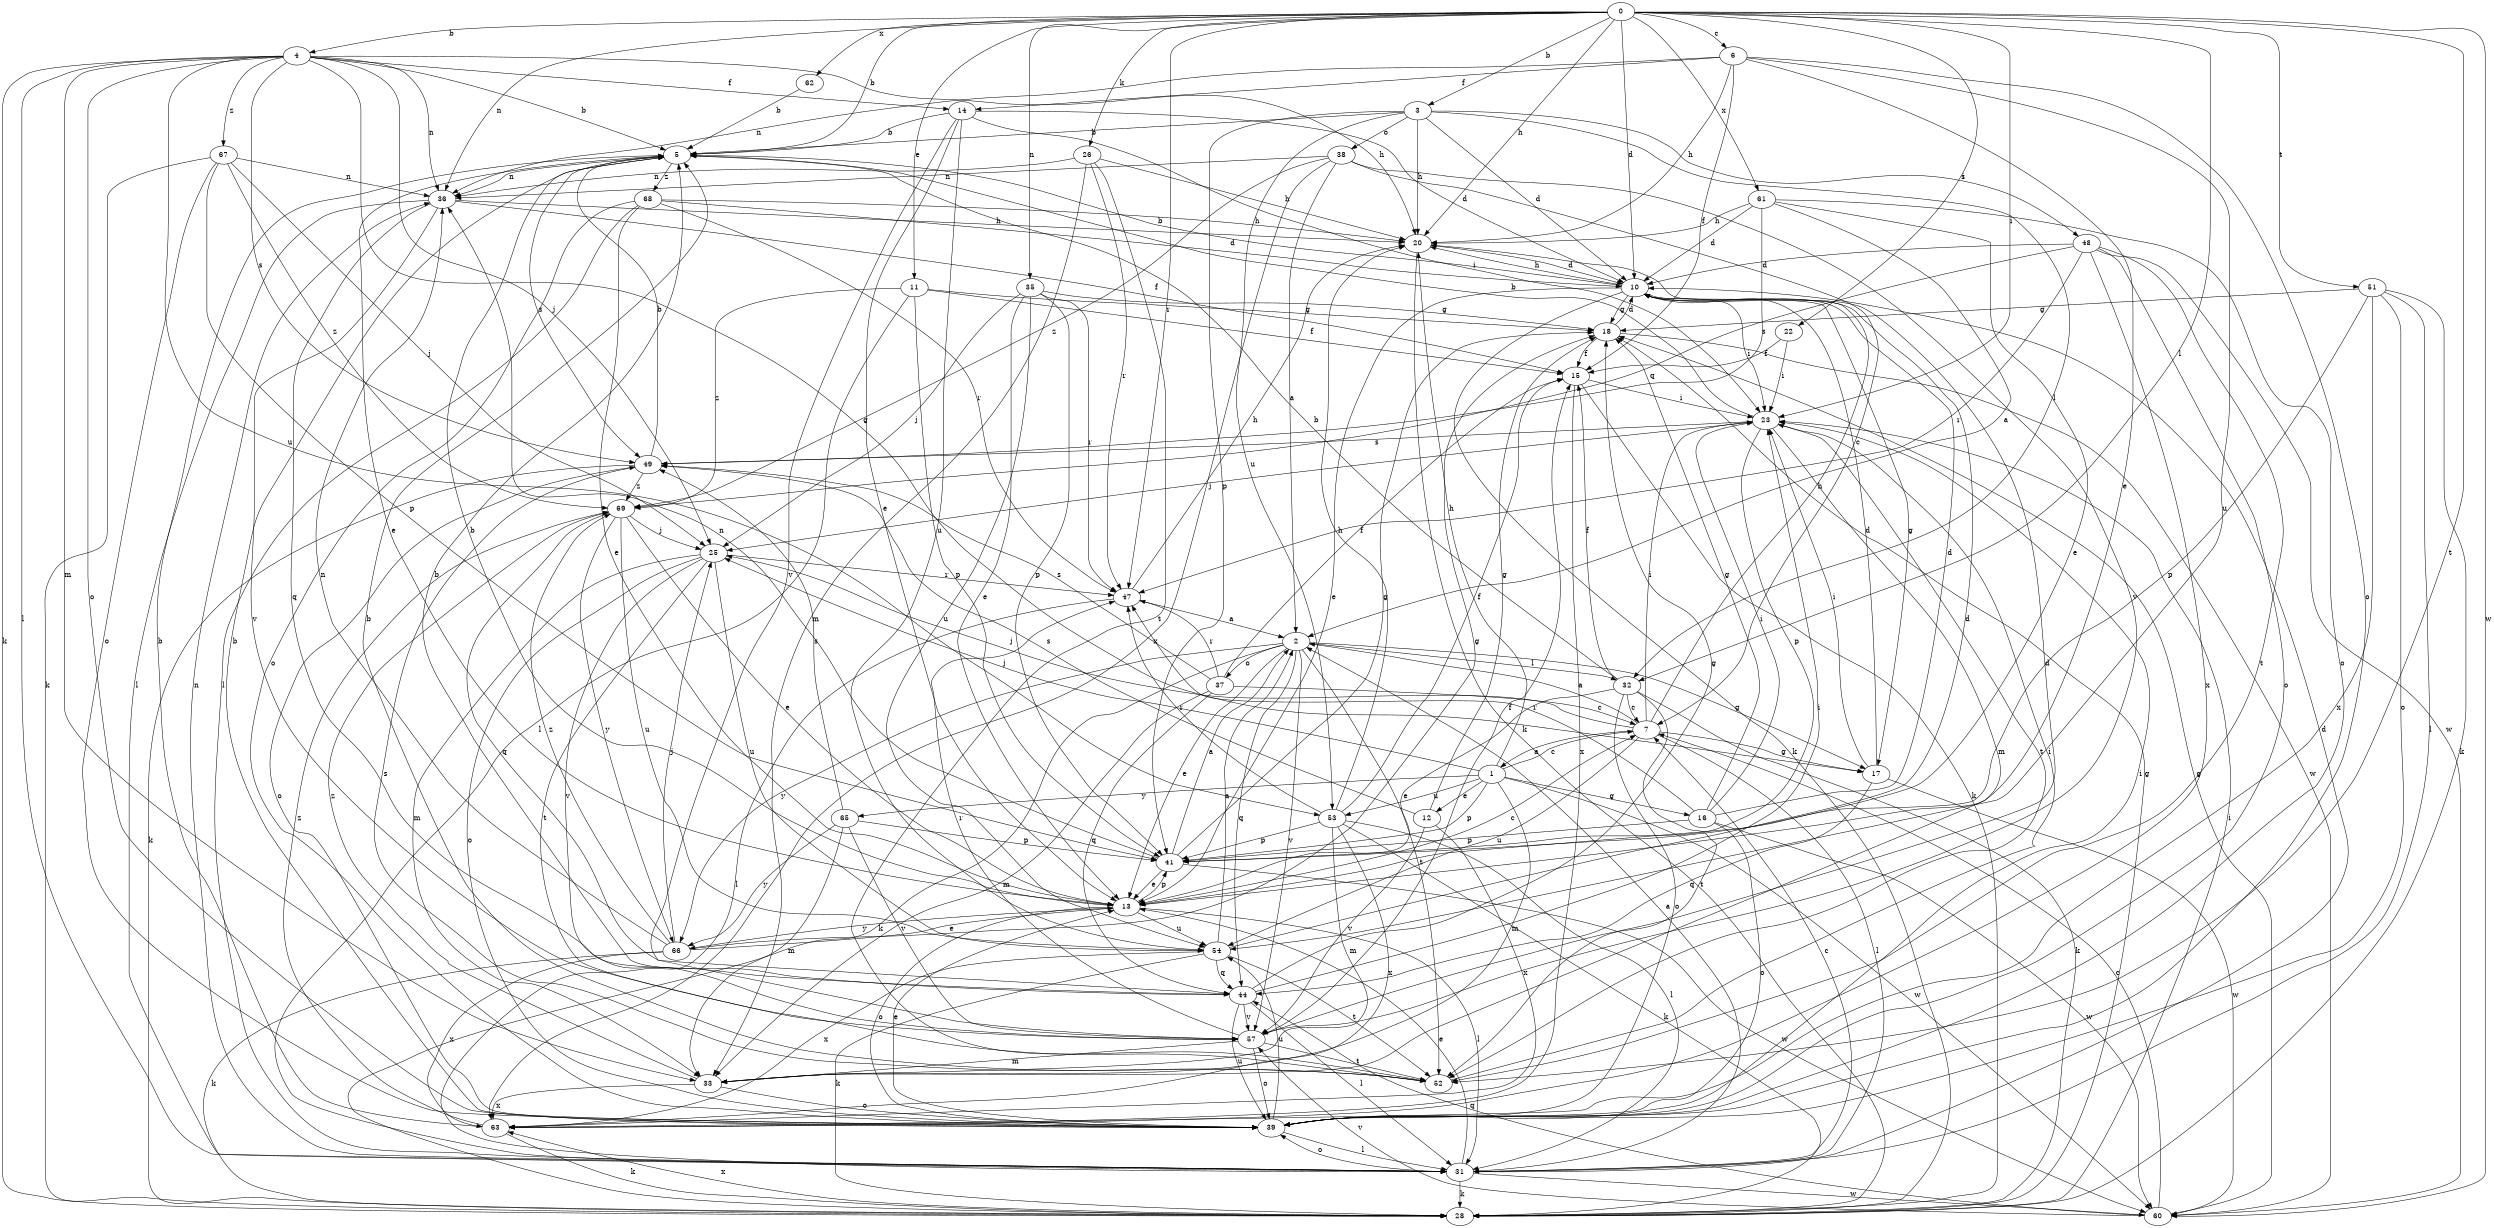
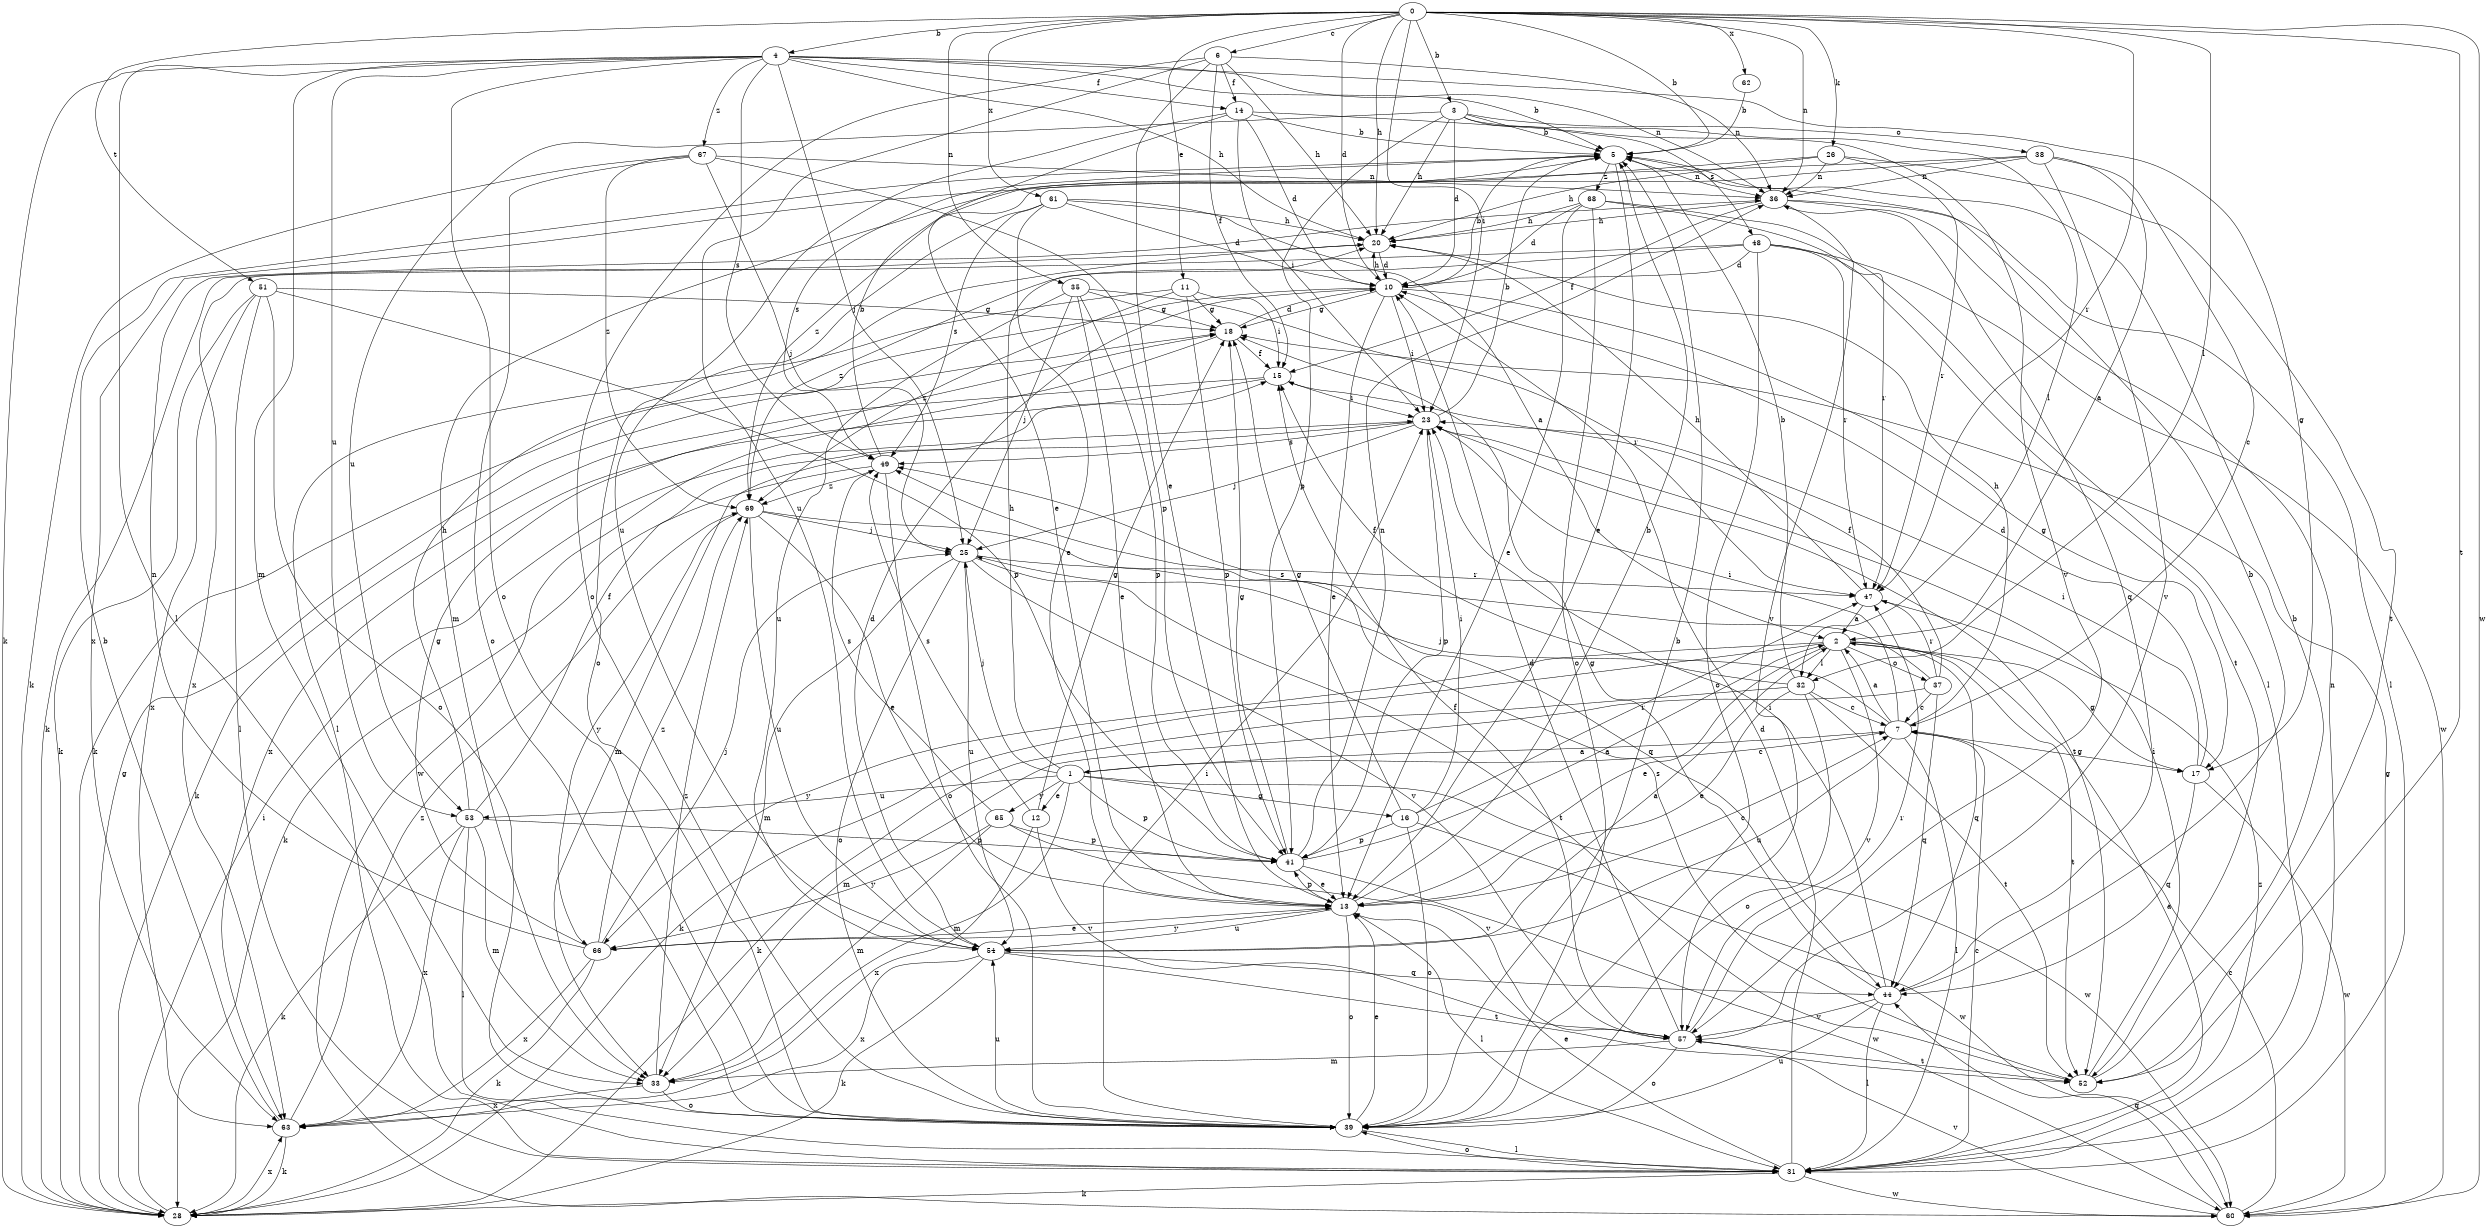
  strict digraph {
    0
    3
    4
    5
    6
    10
    11
    20
-   22
    23
    26
    n12 [label=32]
    35
    36
    47
    51
    52
    60
    61
    62
    41
    53
    38
    48
    25
    33
    17
    28
    14
    31
    39
    49
    67
    13
    68
    15
    54
    18
    69
    7
    44
    57
    2
    63
    1
    12
    16
    65
    66
    37
    0 -> 3 [label=b]
    0 -> 4 [label=b]
    0 -> 5 [label=b]
    0 -> 6 [label=c]
    0 -> 10 [label=d]
    0 -> 11 [label=e]
    0 -> 20 [label=h]
-   0 -> 22 [label=i]
    0 -> 23 [label=i]
    0 -> 26 [label=k]
    0 -> n12 [label=l]
    0 -> 35 [label=n]
    0 -> 36 [label=n]
    0 -> 47 [label=r]
    0 -> 51 [label=t]
    0 -> 52 [label=t]
    0 -> 60 [label=w]
    0 -> 61 [label=x]
    0 -> 62 [label=x]
    3 -> 5 [label=b]
    3 -> 10 [label=d]
    3 -> 20 [label=h]
    3 -> n12 [label=l]
    3 -> 41 [label=p]
    3 -> 53 [label=u]
    3 -> 38 [label=o]
    3 -> 48 [label=s]
    4 -> 5 [label=b]
    4 -> 20 [label=h]
    4 -> 36 [label=n]
    4 -> 53 [label=u]
    4 -> 25 [label=j]
    4 -> 33 [label=m]
    4 -> 17 [label=g]
    4 -> 28 [label=k]
    4 -> 14 [label=f]
    4 -> 31 [label=l]
    4 -> 39 [label=o]
    4 -> 49 [label=s]
    4 -> 67 [label=z]
    5 -> 36 [label=n]
    5 -> 49 [label=s]
    5 -> 13 [label=e]
    5 -> 68 [label=z]
    6 -> 20 [label=h]
    6 -> 36 [label=n]
    6 -> 14 [label=f]
    6 -> 39 [label=o]
    6 -> 13 [label=e]
    6 -> 15 [label=f]
    6 -> 54 [label=u]
    10 -> 5 [label=b]
    10 -> 20 [label=h]
    10 -> 23 [label=i]
    10 -> 17 [label=g]
    10 -> 28 [label=k]
    10 -> 13 [label=e]
    10 -> 18 [label=g]
    11 -> 41 [label=p]
    11 -> 31 [label=l]
-   11 -> 15 [label=f]
+   11 -> 15 [label=i]
    11 -> 18 [label=g]
    11 -> 69 [label=z]
    20 -> 10 [label=d]
    20 -> 28 [label=k]
-   22 -> 23 [label=i]
-   22 -> 15 [label=f]
    23 -> 5 [label=b]
    23 -> 52 [label=t]
    23 -> 41 [label=p]
    23 -> 25 [label=j]
    23 -> 33 [label=m]
    23 -> 49 [label=s]
    26 -> 20 [label=h]
    26 -> 36 [label=n]
    26 -> 47 [label=r]
    26 -> 52 [label=t]
    26 -> 33 [label=m]
    n12 -> 5 [label=b]
    n12 -> 52 [label=t]
    n12 -> 28 [label=k]
    n12 -> 39 [label=o]
    n12 -> 13 [label=e]
    n12 -> 15 [label=f]
    n12 -> 7 [label=c]
    35 -> 47 [label=r]
    35 -> 41 [label=p]
    35 -> 25 [label=j]
    35 -> 13 [label=e]
    35 -> 54 [label=u]
    35 -> 18 [label=g]
    36 -> 20 [label=h]
    36 -> 31 [label=l]
    36 -> 15 [label=f]
    36 -> 44 [label=q]
    36 -> 57 [label=v]
    47 -> 20 [label=h]
-   47 -> 31 [label=l]
+   47 -> 31 [label=z]
    47 -> 2 [label=a]
    51 -> 41 [label=p]
    51 -> 28 [label=k]
    51 -> 31 [label=l]
    51 -> 39 [label=o]
    51 -> 18 [label=g]
    51 -> 63 [label=x]
    52 -> 5 [label=b]
    52 -> 23 [label=i]
    52 -> 49 [label=s]
    60 -> 18 [label=g]
    60 -> 7 [label=c]
    60 -> 44 [label=q]
    60 -> 57 [label=v]
    61 -> 10 [label=d]
    61 -> 20 [label=h]
    61 -> 39 [label=o]
    61 -> 49 [label=s]
    61 -> 13 [label=e]
    61 -> 2 [label=a]
    62 -> 5 [label=b]
    41 -> 36 [label=n]
    41 -> 60 [label=w]
    41 -> 13 [label=e]
    41 -> 18 [label=g]
    41 -> 2 [label=a]
    53 -> 20 [label=h]
-   53 -> 47 [label=r]
    53 -> 41 [label=p]
    53 -> 33 [label=m]
    53 -> 28 [label=k]
    53 -> 31 [label=l]
    53 -> 15 [label=f]
    53 -> 63 [label=x]
    38 -> 36 [label=n]
    38 -> 69 [label=z]
    38 -> 7 [label=c]
    38 -> 57 [label=v]
    38 -> 2 [label=a]
    38 -> 63 [label=x]
    48 -> 10 [label=d]
    48 -> 47 [label=r]
    48 -> 52 [label=t]
    48 -> 60 [label=w]
    48 -> 39 [label=o]
-   48 -> 69 [label=q]
+   48 -> 69 [label=z]
    48 -> 63 [label=x]
    25 -> 47 [label=r]
    25 -> 52 [label=t]
    25 -> 33 [label=m]
    25 -> 39 [label=o]
    25 -> 54 [label=u]
    25 -> 57 [label=v]
    33 -> 39 [label=o]
    33 -> 69 [label=z]
    33 -> 63 [label=x]
    17 -> 10 [label=d]
    17 -> 23 [label=i]
    17 -> 60 [label=w]
    17 -> 44 [label=q]
    28 -> 23 [label=i]
    28 -> 18 [label=g]
    28 -> 63 [label=x]
    14 -> 5 [label=b]
    14 -> 10 [label=d]
    14 -> 23 [label=i]
    14 -> 13 [label=e]
    14 -> 54 [label=u]
    14 -> 57 [label=v]
    31 -> 10 [label=d]
    31 -> 36 [label=n]
    31 -> 60 [label=w]
    31 -> 28 [label=k]
    31 -> 39 [label=o]
    31 -> 13 [label=e]
    31 -> 7 [label=c]
    31 -> 2 [label=a]
    39 -> 5 [label=b]
    39 -> 23 [label=i]
    39 -> 31 [label=l]
    39 -> 13 [label=e]
    39 -> 54 [label=u]
    49 -> 5 [label=b]
    49 -> 28 [label=k]
    49 -> 39 [label=o]
    49 -> 69 [label=z]
    67 -> 36 [label=n]
    67 -> 41 [label=p]
    67 -> 25 [label=j]
    67 -> 28 [label=k]
    67 -> 39 [label=o]
    67 -> 69 [label=z]
    13 -> 5 [label=b]
    13 -> 41 [label=p]
    13 -> 31 [label=l]
    13 -> 39 [label=o]
    13 -> 54 [label=u]
    13 -> 7 [label=c]
    13 -> 66 [label=y]
    68 -> 10 [label=d]
    68 -> 20 [label=h]
    68 -> 47 [label=r]
    68 -> 31 [label=l]
    68 -> 39 [label=o]
    68 -> 13 [label=e]
    15 -> 23 [label=i]
    15 -> 28 [label=k]
    15 -> 63 [label=x]
    54 -> 10 [label=d]
    54 -> 52 [label=t]
    54 -> 28 [label=k]
    54 -> 44 [label=q]
    54 -> 2 [label=a]
    54 -> 63 [label=x]
    18 -> 10 [label=d]
    18 -> 60 [label=w]
    18 -> 15 [label=f]
    69 -> 25 [label=j]
    69 -> 13 [label=e]
    69 -> 54 [label=u]
    69 -> 44 [label=q]
    69 -> 66 [label=y]
    7 -> 20 [label=h]
    7 -> 23 [label=i]
    7 -> 25 [label=j]
    7 -> 17 [label=g]
    7 -> 31 [label=l]
    7 -> 54 [label=u]
    7 -> 2 [label=a]
    7 -> 1 [label=a]
    44 -> 5 [label=b]
    44 -> 23 [label=i]
    44 -> 31 [label=l]
    44 -> 39 [label=u]
    44 -> 18 [label=g]
    44 -> 57 [label=v]
    57 -> 10 [label=d]
    57 -> 47 [label=r]
    57 -> 52 [label=t]
    57 -> 33 [label=m]
    57 -> 39 [label=o]
    57 -> 15 [label=f]
    2 -> n12 [label=l]
    2 -> 52 [label=t]
    2 -> 17 [label=g]
    2 -> 28 [label=k]
    2 -> 13 [label=e]
    2 -> 44 [label=q]
    2 -> 57 [label=v]
    2 -> 66 [label=y]
    2 -> 37 [label=o]
    63 -> 5 [label=b]
    63 -> 28 [label=k]
    63 -> 69 [label=z]
    1 -> 20 [label=h]
    1 -> 60 [label=w]
    1 -> 41 [label=p]
    1 -> 53 [label=u]
    1 -> 25 [label=j]
    1 -> 33 [label=m]
    1 -> 7 [label=c]
    1 -> 12 [label=e]
    1 -> 16 [label=g]
    1 -> 65 [label=y]
    12 -> 49 [label=s]
    12 -> 18 [label=g]
    12 -> 57 [label=v]
    12 -> 63 [label=x]
-   16 -> 10 [label=d]
    16 -> 23 [label=i]
    16 -> 47 [label=r]
    16 -> 60 [label=w]
    16 -> 41 [label=p]
    16 -> 39 [label=o]
    16 -> 18 [label=g]
    65 -> 41 [label=p]
    65 -> 33 [label=m]
    65 -> 49 [label=s]
    65 -> 57 [label=v]
    65 -> 66 [label=y]
    66 -> 36 [label=n]
    66 -> 25 [label=j]
    66 -> 28 [label=k]
    66 -> 13 [label=e]
    66 -> 18 [label=g]
    66 -> 69 [label=z]
    66 -> 63 [label=x]
    37 -> 47 [label=r]
    37 -> 33 [label=m]
    37 -> 49 [label=s]
    37 -> 15 [label=f]
    37 -> 7 [label=c]
    37 -> 44 [label=q]
  }
